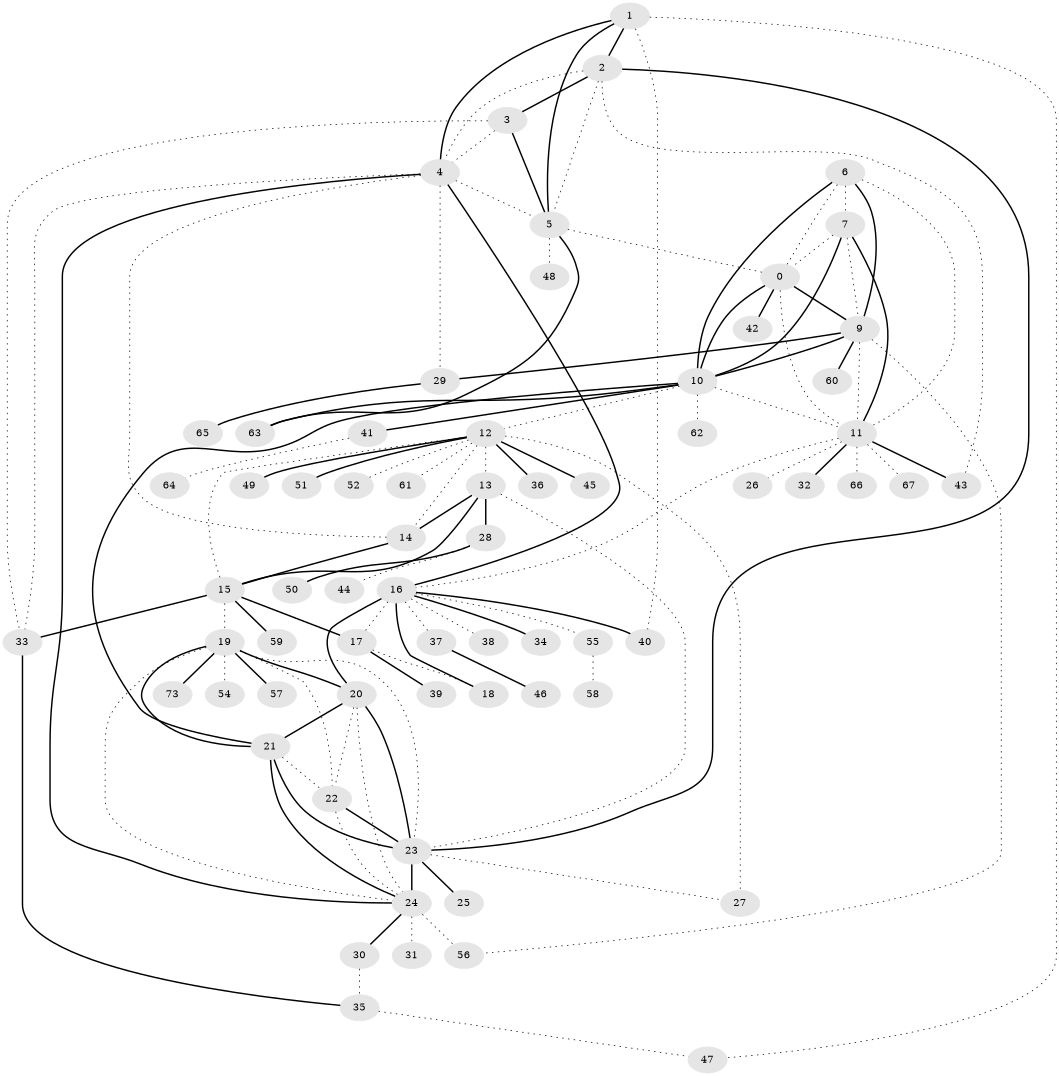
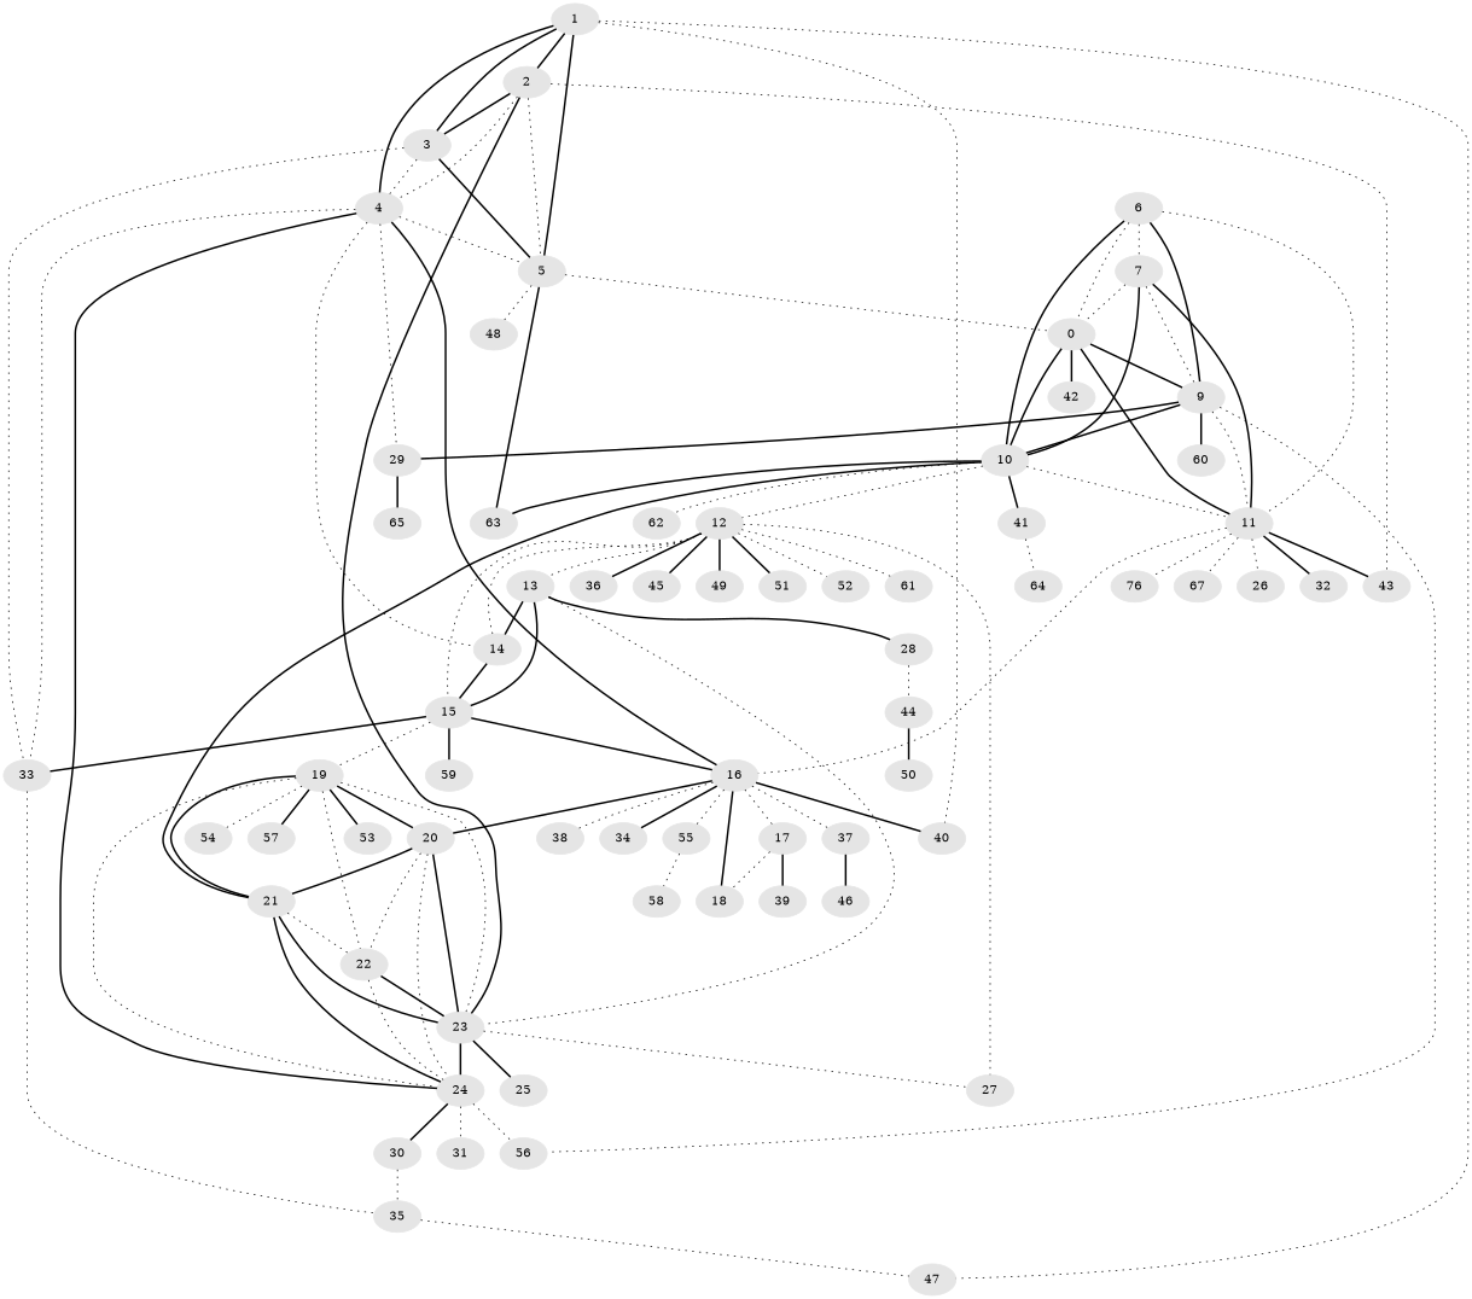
  graph {
    fontname="DejaVu Serif"
    node [color=gray90 fontname="DejaVu Serif" style=filled]
    edge [fontname="DejaVu Serif" style=dotted weight=1.0]
    1
    2
    3
    4
    5
    40
    47
    23
    43
    33
    14
    16
    24
    29
    n15 [label=0]
    48
    63
    27
    25
    35
    15
    17
    18
    20
    34
    37
    38
    55
    56
    30
    31
    65
    9
    10
    11
    42
    6
    7
    60
    12
    21
    41
    62
    26
    32
-   66
+   66 [label=76]
    67
    13
    36
    45
    49
    51
    52
    61
    22
    64
    28
    19
    59
    44
-   53 [label=73]
+   53
    54
    57
    39
    46
    58
    50
    1 -- 2 [style=bold weight=2.0]
+   1 -- 3 [style=bold weight=2.0]
    1 -- 4 [style=bold weight=2.0]
    1 -- 5 [style=bold weight=2.0]
    1 -- 40 [weight=5.0]
    1 -- 47
    2 -- 3 [style=bold]
    2 -- 4
    2 -- 5
    2 -- 23 [style=bold]
    2 -- 43
    3 -- 4
    3 -- 5 [style=bold]
    3 -- 33
    4 -- 5
    4 -- 33
    4 -- 14
    4 -- 16 [style=bold]
    4 -- 24 [style=bold]
    4 -- 29
    5 -- n15
    5 -- 48
    5 -- 63 [style=bold]
    23 -- 24 [style=bold weight=10.0]
    23 -- 27 [weight=2.0]
    23 -- 25 [style=bold]
-   33 -- 35 [style=bold]
+   33 -- 35
    14 -- 15 [style=bold]
    16 -- 40 [style=bold]
    16 -- 17 [weight=4.0]
    16 -- 18 [style=bold weight=6.0]
    16 -- 20 [style=bold]
    16 -- 34 [style=bold]
    16 -- 37
    16 -- 38
    16 -- 55
    24 -- 56 [weight=2.0]
    24 -- 30 [style=bold]
    24 -- 31
    29 -- 65 [style=bold]
    n15 -- 9 [style=bold]
    n15 -- 10 [style=bold]
-   n15 -- 11
+   n15 -- 11 [style=bold]
    n15 -- 42 [style=bold]
    35 -- 47
    15 -- 33 [style=bold]
-   15 -- 17 [style=bold]
+   15 -- 16 [style=bold]
    15 -- 19
    15 -- 59 [style=bold]
    17 -- 18
    17 -- 39 [style=bold weight=3.0]
    20 -- 23 [style=bold]
    20 -- 24
    20 -- 21 [style=bold]
    20 -- 22
    37 -- 46 [style=bold]
    55 -- 58
    30 -- 35
    9 -- 29 [style=bold]
    9 -- 56
    9 -- 10 [style=bold]
    9 -- 11
    9 -- 60 [style=bold]
    10 -- 63 [style=bold]
    10 -- 11
    10 -- 12 [weight=2.0]
    10 -- 21 [style=bold]
    10 -- 41 [style=bold]
    10 -- 62
    11 -- 43 [style=bold]
    11 -- 16
    11 -- 26
    11 -- 32 [style=bold]
    11 -- 66
    11 -- 67
    6 -- n15
    6 -- 9 [style=bold]
    6 -- 10 [style=bold]
    6 -- 11
    6 -- 7 [weight=2.0]
    7 -- n15
    7 -- 9
    7 -- 10 [style=bold]
    7 -- 11 [style=bold]
    12 -- 14 [weight=3.0]
    12 -- 27 [weight=5.0]
    12 -- 15 [weight=3.0]
    12 -- 13 [weight=3.0]
    12 -- 36 [style=bold]
    12 -- 45 [style=bold]
    12 -- 49 [style=bold]
    12 -- 51 [style=bold]
    12 -- 52
    12 -- 61
    21 -- 23 [style=bold]
    21 -- 24 [style=bold]
    21 -- 22
    41 -- 64
    13 -- 23
    13 -- 14 [style=bold]
    13 -- 15 [style=bold]
    13 -- 28 [style=bold]
    22 -- 23 [style=bold]
    22 -- 24
    28 -- 44
    19 -- 23
    19 -- 24
    19 -- 20 [style=bold]
    19 -- 21 [style=bold]
    19 -- 22
    19 -- 53 [style=bold]
    19 -- 54
    19 -- 57 [style=bold]
-   28 -- 50 [style=bold]
+   44 -- 50 [style=bold]
  }
